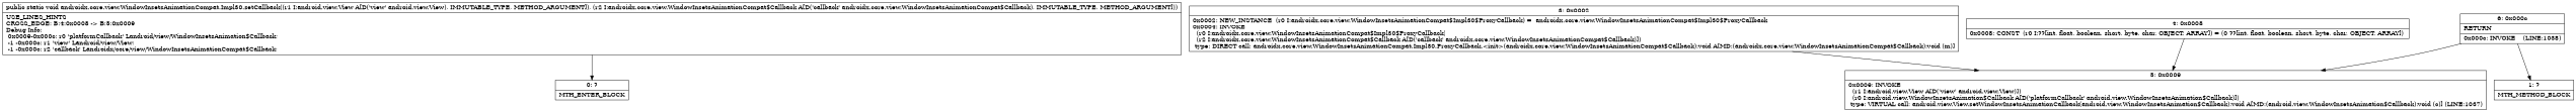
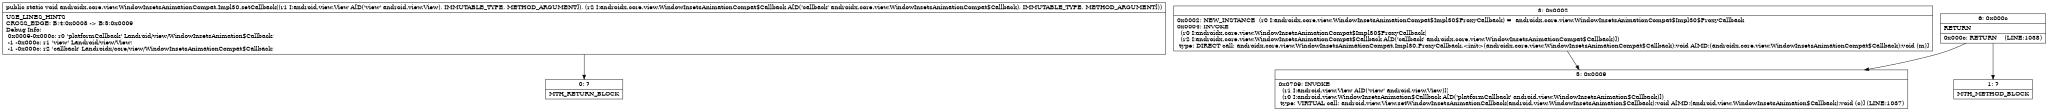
  digraph {
    node [shape=record]
-   n1 [label="{0\:\ ?|MTH_ENTER_BLOCK\l}"]
+   n1 [label="{0\:\ ?|MTH_RETURN_BLOCK\l}"]
    n2 [label="{3\:\ 0x0002|0x0002: NEW_INSTANCE  (r0 I:androidx.core.view.WindowInsetsAnimationCompat$Impl30$ProxyCallback) =  androidx.core.view.WindowInsetsAnimationCompat$Impl30$ProxyCallback \l0x0004: INVOKE  \l  (r0 I:androidx.core.view.WindowInsetsAnimationCompat$Impl30$ProxyCallback)\l  (r2 I:androidx.core.view.WindowInsetsAnimationCompat$Callback A[D('callback' androidx.core.view.WindowInsetsAnimationCompat$Callback)])\l type: DIRECT call: androidx.core.view.WindowInsetsAnimationCompat.Impl30.ProxyCallback.\<init\>(androidx.core.view.WindowInsetsAnimationCompat$Callback):void A[MD:(androidx.core.view.WindowInsetsAnimationCompat$Callback):void (m)]\l}"]
-   n3 [label="{5\:\ 0x0009|0x0009: INVOKE  \l  (r1 I:android.view.View A[D('view' android.view.View)])\l  (r0 I:android.view.WindowInsetsAnimation$Callback A[D('platformCallback' android.view.WindowInsetsAnimation$Callback)])\l type: VIRTUAL call: android.view.View.setWindowInsetsAnimationCallback(android.view.WindowInsetsAnimation$Callback):void A[MD:(android.view.WindowInsetsAnimation$Callback):void (c)] (LINE:1037)\l}"]
-   n4 [label="{4\:\ 0x0008|0x0008: CONST  (r0 I:??[int, float, boolean, short, byte, char, OBJECT, ARRAY]) = (0 ??[int, float, boolean, short, byte, char, OBJECT, ARRAY]) \l}"]
-   n5 [label="{6\:\ 0x000c|RETURN\l|0x000c: INVOKE    (LINE:1038)\l}"]
+   n3 [label="{5\:\ 0x0009|0x0709: INVOKE  \l  (r1 I:android.view.View A[D('view' android.view.View)])\l  (r0 I:android.view.WindowInsetsAnimation$Callback A[D('platformCallback' android.view.WindowInsetsAnimation$Callback)])\l type: VIRTUAL call: android.view.View.setWindowInsetsAnimationCallback(android.view.WindowInsetsAnimation$Callback):void A[MD:(android.view.WindowInsetsAnimation$Callback):void (c)] (LINE:1037)\l}"]
+   n5 [label="{6\:\ 0x000c|RETURN\l|0x000c: RETURN    (LINE:1038)\l}"]
    n6 [label="{1\:\ ?|MTH_METHOD_BLOCK\l}"]
    n7 [label="{public static void androidx.core.view.WindowInsetsAnimationCompat.Impl30.setCallback((r1 I:android.view.View A[D('view' android.view.View), IMMUTABLE_TYPE, METHOD_ARGUMENT]), (r2 I:androidx.core.view.WindowInsetsAnimationCompat$Callback A[D('callback' androidx.core.view.WindowInsetsAnimationCompat$Callback), IMMUTABLE_TYPE, METHOD_ARGUMENT]))  | USE_LINES_HINTS\lCROSS_EDGE: B:4:0x0008 \-\> B:5:0x0009\lDebug Info:\l  0x0009\-0x000c: r0 'platformCallback' Landroid\/view\/WindowInsetsAnimation$Callback;\l  \-1 \-0x000c: r1 'view' Landroid\/view\/View;\l  \-1 \-0x000c: r2 'callback' Landroidx\/core\/view\/WindowInsetsAnimationCompat$Callback;\l}"]
    n2 -> n3
-   n4 -> n3
    n5 -> n3
    n5 -> n6
    n7 -> n1
  }
